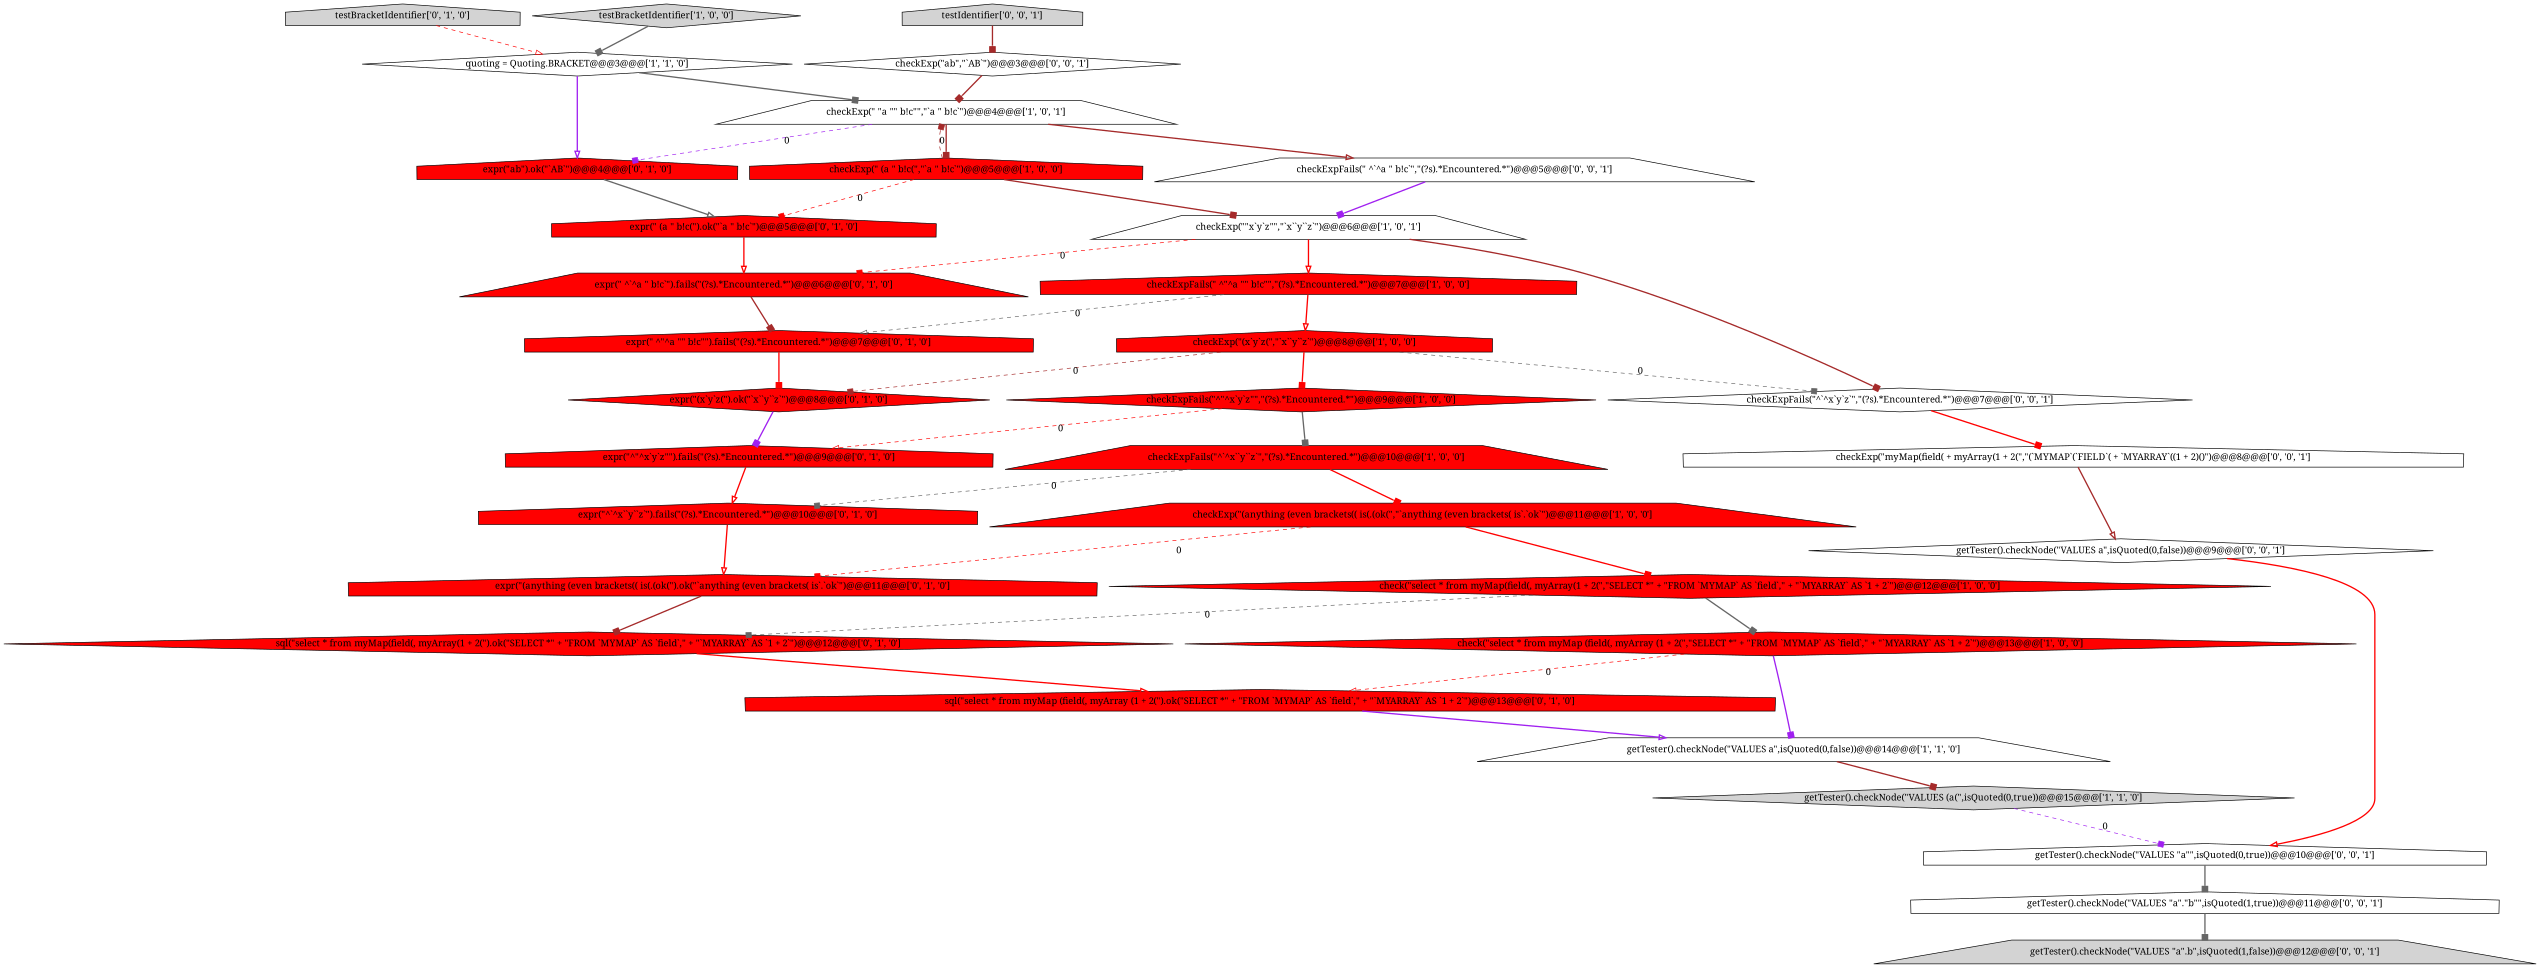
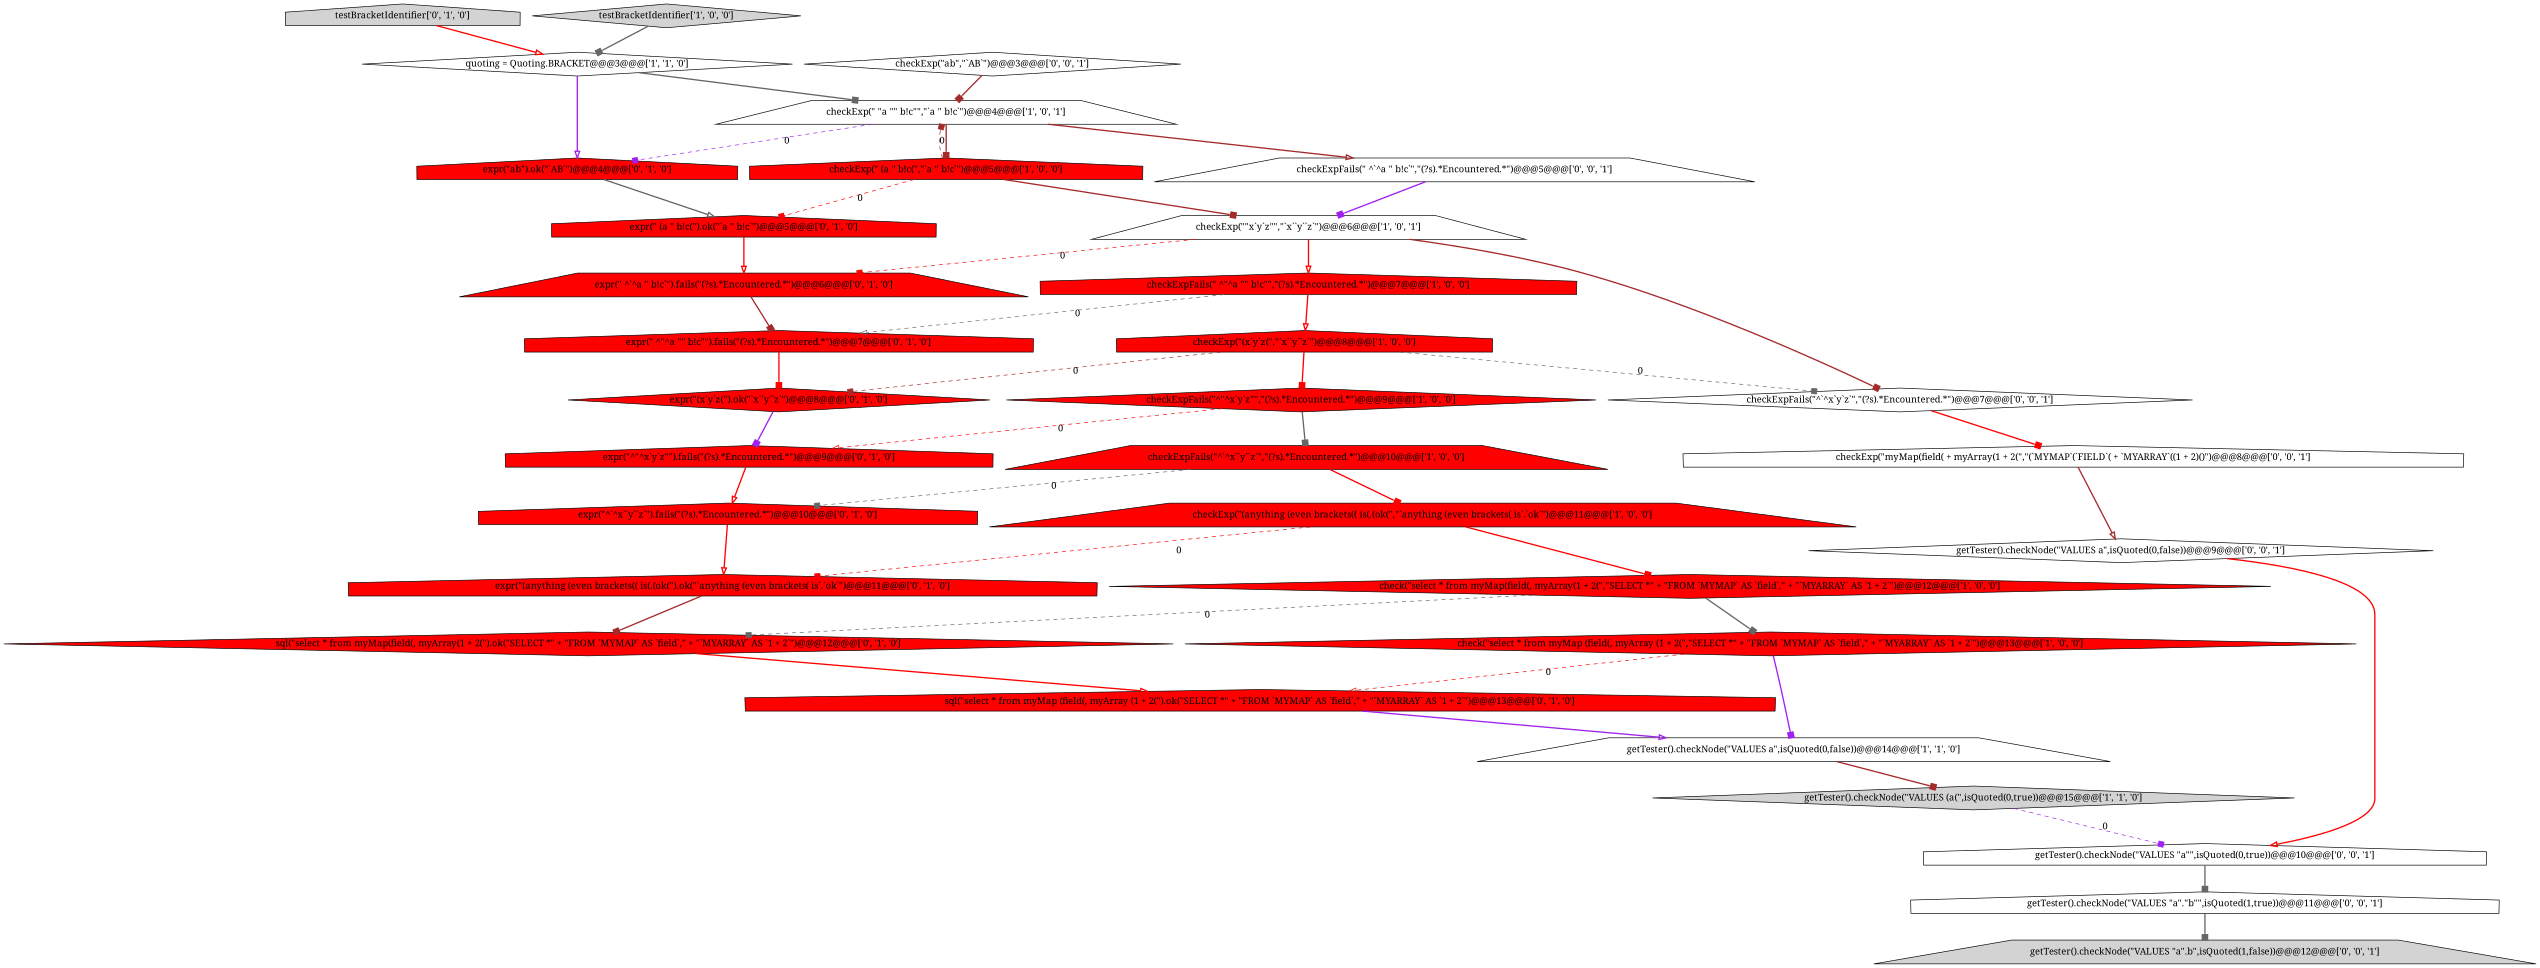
  digraph {
    fontname="Noto Serif"
    node [fillcolor=red fontname="Noto Serif" shape=house style=filled]
    edge [arrowhead=box color=red fontname="Noto Serif" style=bold]
    n1 [label="expr(\"ab\").ok(\"`AB`\")@@@4@@@['0', '1', '0']"]
    n2 [label="expr(\" (a \" b!c(\").ok(\"`a \" b!c`\")@@@5@@@['0', '1', '0']"]
    n3 [label="expr(\" ^`^a \" b!c`\").fails(\"(?s).*Encountered.*\")@@@6@@@['0', '1', '0']" shape=trapezium]
    n4 [fillcolor=white label="checkExpFails(\"^`^x`y`z`\",\"(?s).*Encountered.*\")@@@7@@@['0', '0', '1']" shape=diamond]
    n5 [fillcolor=white label="checkExp(\"myMap(field( + myArray(1 + 2(\",\"(`MYMAP`(`FIELD`( + `MYARRAY`((1 + 2)()\")@@@8@@@['0', '0', '1']"]
    n6 [fillcolor=white label="getTester().checkNode(\"VALUES a\",isQuoted(0,false))@@@9@@@['0', '0', '1']" shape=diamond]
    n7 [fillcolor=lightgray label="testBracketIdentifier['1', '0', '0']" shape=diamond]
    n8 [fillcolor=white label="quoting = Quoting.BRACKET@@@3@@@['1', '1', '0']" shape=diamond]
    n9 [fillcolor=white label="checkExp(\" \"a \"\" b!c\"\",\"`a \" b!c`\")@@@4@@@['1', '0', '1']" shape=trapezium]
    n10 [label="checkExpFails(\"^`^x``y``z`\",\"(?s).*Encountered.*\")@@@10@@@['1', '0', '0']" shape=trapezium]
    n11 [label="expr(\"^`^x``y``z`\").fails(\"(?s).*Encountered.*\")@@@10@@@['0', '1', '0']"]
    n12 [label="checkExp(\"(anything (even brackets(( is(.(ok(\",\"`anything (even brackets( is`.`ok`\")@@@11@@@['1', '0', '0']" shape=trapezium]
    n13 [label="expr(\"(anything (even brackets(( is(.(ok(\").ok(\"`anything (even brackets( is`.`ok`\")@@@11@@@['0', '1', '0']"]
    n14 [label="check(\"select * from myMap(field(, myArray(1 + 2(\",\"SELECT *\" + \"FROM `MYMAP` AS `field`,\" + \"`MYARRAY` AS `1 + 2`\")@@@12@@@['1', '0', '0']" shape=diamond]
    n15 [fillcolor=white label="checkExp(\"\"x`y`z\"\",\"`x``y``z`\")@@@6@@@['1', '0', '1']" shape=trapezium]
    n16 [label="checkExpFails(\" ^\"^a \"\" b!c\"\",\"(?s).*Encountered.*\")@@@7@@@['1', '0', '0']"]
    n17 [label="expr(\" ^\"^a \"\" b!c\"\").fails(\"(?s).*Encountered.*\")@@@7@@@['0', '1', '0']"]
    n18 [label="checkExp(\"(x`y`z(\",\"`x``y``z`\")@@@8@@@['1', '0', '0']"]
    n19 [label="expr(\"(x`y`z(\").ok(\"`x``y``z`\")@@@8@@@['0', '1', '0']" shape=diamond]
    n20 [label="checkExpFails(\"^\"^x`y`z\"\",\"(?s).*Encountered.*\")@@@9@@@['1', '0', '0']" shape=diamond]
    n21 [fillcolor=white label="checkExpFails(\" ^`^a \" b!c`\",\"(?s).*Encountered.*\")@@@5@@@['0', '0', '1']" shape=trapezium]
    n22 [label="checkExp(\" (a \" b!c(\",\"`a \" b!c`\")@@@5@@@['1', '0', '0']"]
    n23 [fillcolor=white label="getTester().checkNode(\"VALUES \"a\".\"b\"\",isQuoted(1,true))@@@11@@@['0', '0', '1']"]
    n24 [fillcolor=lightgray label="getTester().checkNode(\"VALUES \"a\".b\",isQuoted(1,false))@@@12@@@['0', '0', '1']" shape=trapezium]
    n25 [fillcolor=white label="getTester().checkNode(\"VALUES \"a\"\",isQuoted(0,true))@@@10@@@['0', '0', '1']"]
    n26 [label="expr(\"^\"^x`y`z\"\").fails(\"(?s).*Encountered.*\")@@@9@@@['0', '1', '0']"]
    n27 [label="sql(\"select * from myMap(field(, myArray(1 + 2(\").ok(\"SELECT *\" + \"FROM `MYMAP` AS `field`,\" + \"`MYARRAY` AS `1 + 2`\")@@@12@@@['0', '1', '0']" shape=diamond]
-   n28 [fillcolor=lightgray label="testIdentifier['0', '0', '1']"]
    n29 [fillcolor=white label="checkExp(\"ab\",\"`AB`\")@@@3@@@['0', '0', '1']" shape=diamond]
    n30 [fillcolor=lightgray label="testBracketIdentifier['0', '1', '0']"]
    n31 [label="check(\"select * from myMap (field(, myArray (1 + 2(\",\"SELECT *\" + \"FROM `MYMAP` AS `field`,\" + \"`MYARRAY` AS `1 + 2`\")@@@13@@@['1', '0', '0']" shape=diamond]
    n32 [label="sql(\"select * from myMap (field(, myArray (1 + 2(\").ok(\"SELECT *\" + \"FROM `MYMAP` AS `field`,\" + \"`MYARRAY` AS `1 + 2`\")@@@13@@@['0', '1', '0']"]
    n33 [fillcolor=white label="getTester().checkNode(\"VALUES a\",isQuoted(0,false))@@@14@@@['1', '1', '0']" shape=trapezium]
    n34 [fillcolor=lightgray label="getTester().checkNode(\"VALUES (a(\",isQuoted(0,true))@@@15@@@['1', '1', '0']" shape=diamond]
    n1 -> n2 [arrowhead=onormal color=gray40]
    n2 -> n3 [arrowhead=onormal]
    n3 -> n17 [color=brown]
    n4 -> n5
    n5 -> n6 [arrowhead=onormal color=brown]
    n6 -> n25 [arrowhead=onormal]
    n7 -> n8 [color=gray40]
    n8 -> n1 [arrowhead=onormal color=purple]
    n8 -> n9 [color=gray40]
    n9 -> n1 [color=purple label=0 style=dashed]
    n9 -> n21 [arrowhead=onormal color=brown]
    n9 -> n22 [color=brown]
    n10 -> n11 [color=gray40 label=0 style=dashed]
    n10 -> n12
    n11 -> n13 [arrowhead=onormal]
    n12 -> n13 [label=0 style=dashed]
    n12 -> n14
    n13 -> n27 [color=brown]
    n14 -> n27 [color=gray40 label=0 style=dashed]
    n14 -> n31 [color=gray40]
    n15 -> n3 [label=0 style=dashed]
    n15 -> n4 [color=brown]
    n15 -> n16 [arrowhead=onormal]
    n16 -> n17 [arrowhead=onormal color=gray40 label=0 style=dashed]
    n16 -> n18 [arrowhead=onormal]
    n17 -> n19
    n18 -> n4 [color=gray40 label=0 style=dashed]
    n18 -> n19 [color=brown label=0 style=dashed]
    n18 -> n20
    n19 -> n26 [color=purple]
    n20 -> n10 [color=gray40]
    n20 -> n26 [arrowhead=onormal label=0 style=dashed]
    n21 -> n15 [color=purple]
    n22 -> n2 [label=0 style=dashed]
    n22 -> n9 [color=brown label=0 style=dashed]
    n22 -> n15 [color=brown]
    n23 -> n24 [color=gray40]
    n25 -> n23 [color=gray40]
    n26 -> n11 [arrowhead=onormal]
    n27 -> n32 [arrowhead=onormal]
-   n28 -> n29 [color=brown]
    n29 -> n9 [color=brown]
-   n30 -> n8 [arrowhead=onormal style=dashed]
+   n30 -> n8 [arrowhead=onormal]
    n31 -> n32 [arrowhead=onormal label=0 style=dashed]
    n31 -> n33 [color=purple]
    n32 -> n33 [arrowhead=onormal color=purple]
    n33 -> n34 [color=brown]
    n34 -> n25 [color=purple label=0 style=dashed]
  }
